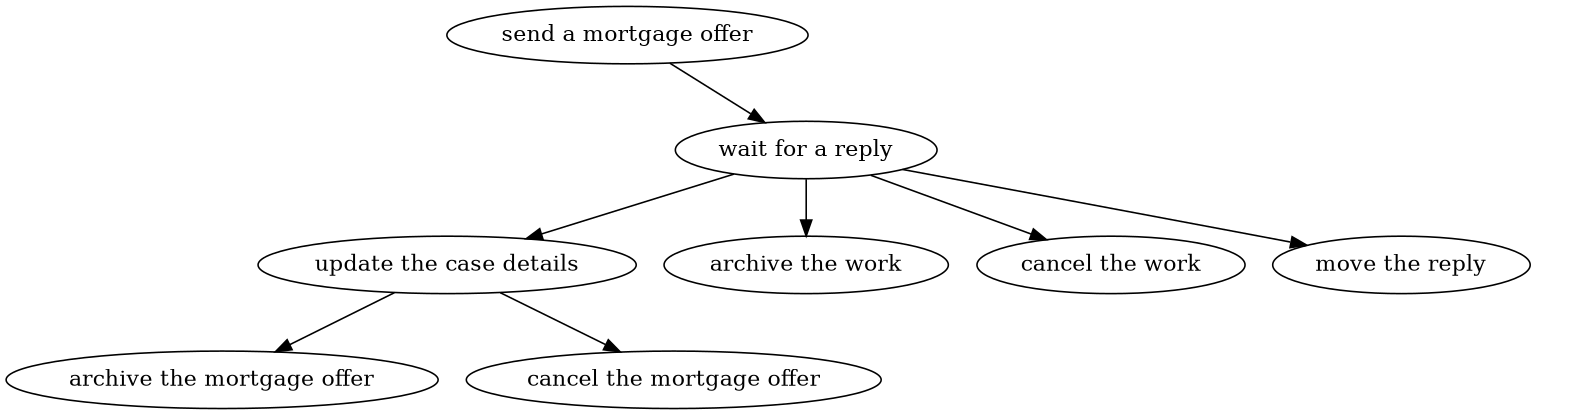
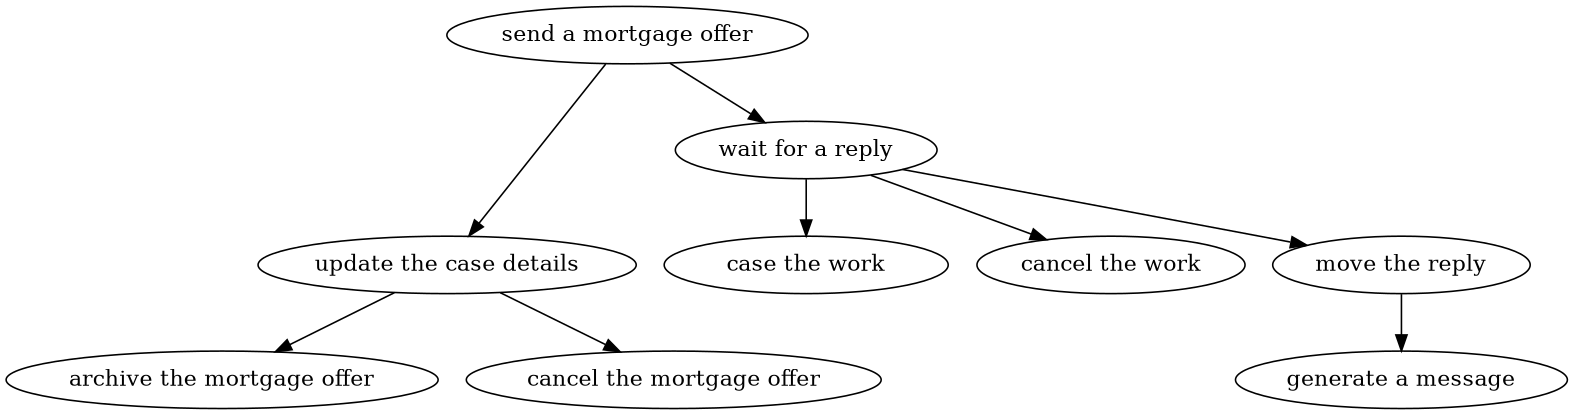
  strict digraph {
    edge [attrs="{'type': 'flow', 'label': 'flow'}"]
    "send a mortgage offer" [attrs="{'type': 'Activity', 'label': 'send a mortgage offer'}"]
    "wait for a reply" [attrs="{'type': 'Activity', 'label': 'wait for a reply'}"]
    "update the case details" [attrs="{'type': 'Activity', 'label': 'update the case details'}"]
-   "archive the work" [attrs="{'type': 'Activity', 'label': 'archive the work'}"]
+   "archive the work" [attrs="{'type': 'Activity', 'label': 'archive the work'}" label="case the work"]
    "cancel the work" [attrs="{'type': 'Activity', 'label': 'cancel the work'}"]
    n6 [attrs="{'type': 'Activity', 'label': 'move the case'}" label="move the reply"]
    "archive the mortgage offer" [attrs="{'type': 'Activity', 'label': 'archive the mortgage offer'}"]
    "cancel the mortgage offer" [attrs="{'type': 'Activity', 'label': 'cancel the mortgage offer'}"]
+   "generate a message" [attrs="{'type': 'Activity', 'label': 'generate a message'}"]
    "send a mortgage offer" -> "wait for a reply"
-   "wait for a reply" -> "update the case details"
+   "send a mortgage offer" -> "update the case details"
    "wait for a reply" -> "archive the work"
    "wait for a reply" -> "cancel the work"
    "wait for a reply" -> n6
    "update the case details" -> "archive the mortgage offer"
    "update the case details" -> "cancel the mortgage offer"
+   n6 -> "generate a message"
  }
